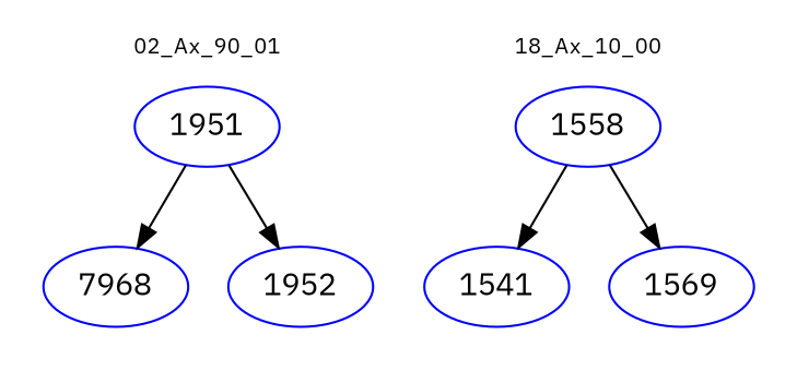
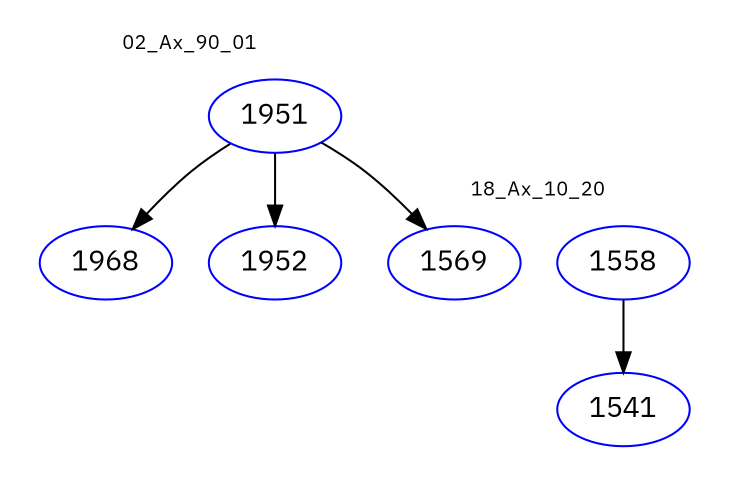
  digraph {
    fontname="IBM Plex Sans"
    node [color=blue fontname="IBM Plex Sans"]
    edge [color=black fontname="IBM Plex Sans"]
    n1 [label=1951]
-   n2 [label=7968]
+   n2 [label=1968]
    n3 [label=1952]
    n4 [label=1558]
    n5 [label=1541]
    n6 [label=1569]
    subgraph cluster_1 {
      color=white
      fontsize=10
      label="02_Ax_90_01"
      n1
      n2
      n3
    }
    subgraph cluster_2 {
      color=white
      fontsize=10
-     label="18_Ax_10_00"
+     label="18_Ax_10_20"
      n4
      n5
      n6
    }
    n1 -> n2
    n1 -> n3
    n4 -> n5
-   n4 -> n6
+   n1 -> n6
  }
